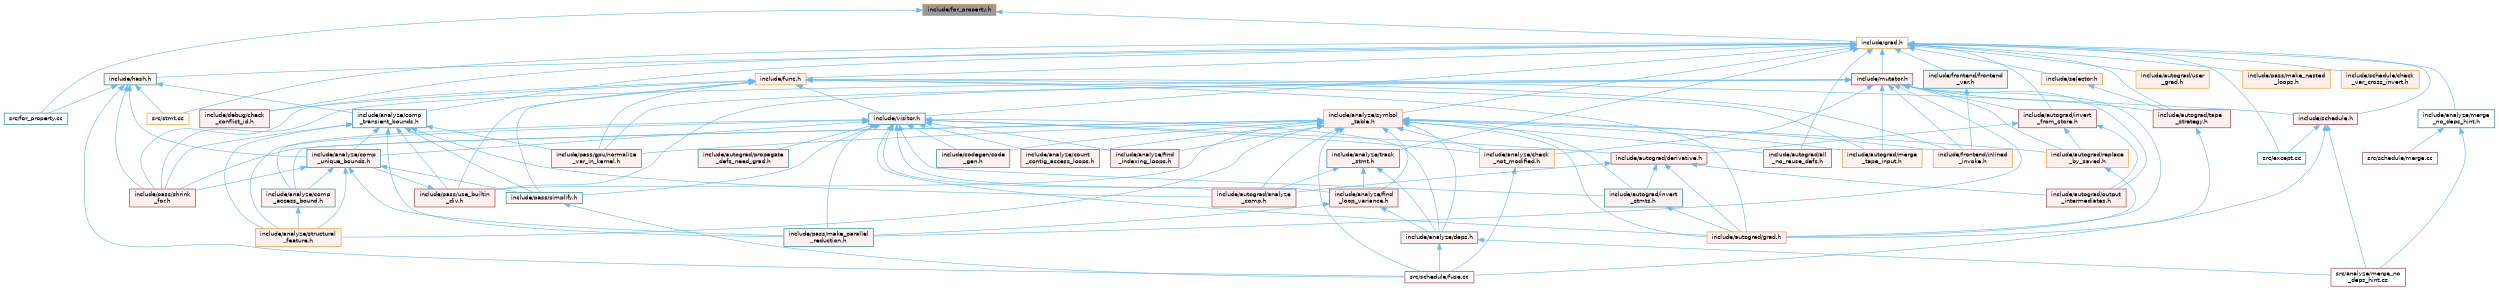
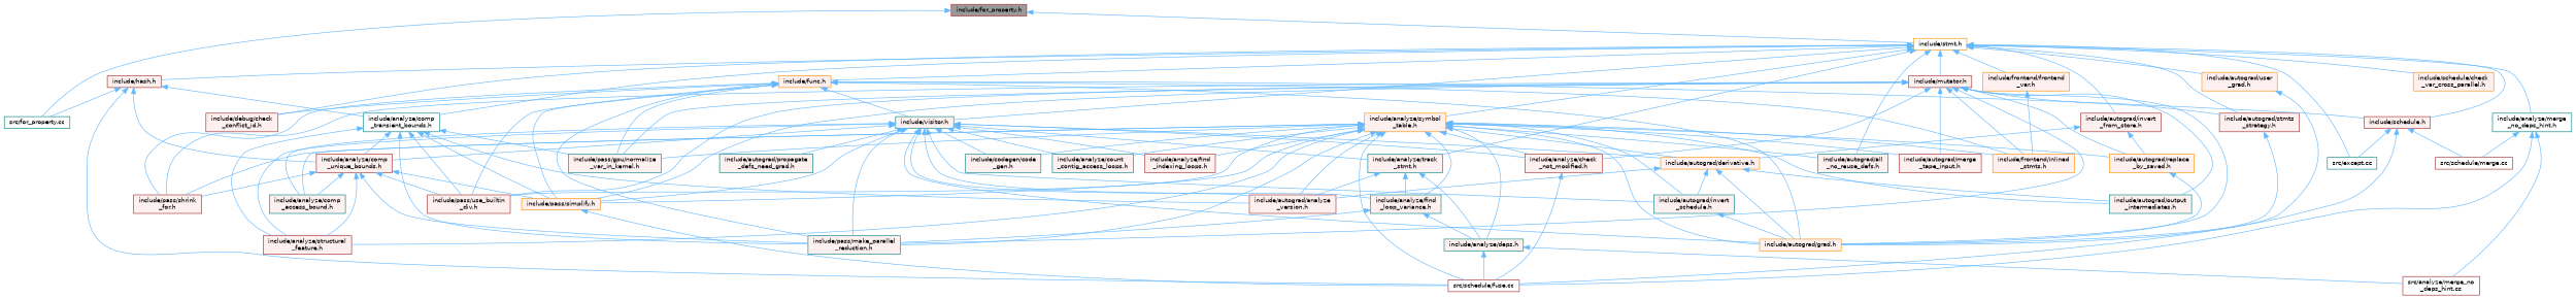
  digraph {
    node [color=teal fillcolor="#FFF0F0" fontname=Helvetica fontsize=10 shape=box style=filled]
    edge [color=steelblue1 dir=back fontname=Helvetica fontsize=10 labelfontname=Helvetica labelfontsize=10 style=solid]
-   n1 [color=darkorange fillcolor=grey60 fontcolor=black height=0.2 label="include/for_property.h" width=0.4]
-   n2 [color=darkorange fillcolor=white height=0.2 label="include/grad.h" width=0.4]
+   n1 [color=brown fillcolor=grey60 fontcolor=black height=0.2 label="include/for_property.h" width=0.4]
+   n2 [color=darkorange fillcolor=white height=0.2 label="include/stmt.h" width=0.4]
    n3 [fillcolor=white height=0.2 label="src/for_property.cc" width=0.4]
    n4 [fillcolor=white height=0.2 label="include/analyze/comp\l_transient_bounds.h" width=0.4]
    n5 [fillcolor=white height=0.2 label="include/analyze/merge\l_no_deps_hint.h" width=0.4]
    n6 [color=darkorange height=0.2 label="include/analyze/symbol\l_table.h" width=0.4]
    n7 [height=0.2 label="include/analyze/track\l_stmt.h" width=0.4]
-   n8 [color=brown height=0.2 label="include/autograd/all\l_no_reuse_defs.h" width=0.4]
+   n8 [height=0.2 label="include/autograd/all\l_no_reuse_defs.h" width=0.4]
    n9 [color=brown height=0.2 label="include/autograd/invert\l_from_store.h" width=0.4]
-   n10 [color=brown height=0.2 label="include/autograd/tape\l_strategy.h" width=0.4]
+   n10 [color=brown height=0.2 label="include/autograd/stmts\l_strategy.h" width=0.4]
    n11 [color=darkorange height=0.2 label="include/autograd/user\l_grad.h" width=0.4]
    n12 [color=brown height=0.2 label="include/debug/check\l_conflict_id.h" width=0.4]
-   n13 [height=0.2 label="include/frontend/frontend\l_var.h" width=0.4]
+   n13 [color=darkorange height=0.2 label="include/frontend/frontend\l_var.h" width=0.4]
    n14 [color=darkorange height=0.2 label="include/func.h" width=0.4]
    n15 [color=brown height=0.2 label="include/schedule.h" width=0.4]
    n16 [fillcolor=white height=0.2 label="src/except.cc" width=0.4]
    n17 [height=0.2 label="include/visitor.h" width=0.4]
-   n18 [height=0.2 label="include/hash.h" width=0.4]
-   n19 [color=darkorange fillcolor=white height=0.2 label="src/stmt.cc" width=0.4]
+   n18 [color=brown height=0.2 label="include/hash.h" width=0.4]
    n20 [color=brown height=0.2 label="include/mutator.h" width=0.4]
-   n21 [color=darkorange height=0.2 label="include/pass/make_nested\l_loops.h" width=0.4]
-   n22 [color=darkorange height=0.2 label="include/schedule/check\l_var_cross_invert.h" width=0.4]
-   n23 [color=darkorange height=0.2 label="include/selector.h" width=0.4]
-   n24 [height=0.2 label="include/analyze/comp\l_unique_bounds.h" width=0.4]
-   n25 [color=darkorange height=0.2 label="include/analyze/structural\l_feature.h" width=0.4]
+   n22 [color=darkorange height=0.2 label="include/schedule/check\l_var_cross_parallel.h" width=0.4]
+   n24 [color=brown height=0.2 label="include/analyze/comp\l_unique_bounds.h" width=0.4]
+   n25 [color=brown height=0.2 label="include/analyze/structural\l_feature.h" width=0.4]
    n26 [height=0.2 label="include/pass/make_parallel\l_reduction.h" width=0.4]
    n27 [color=brown height=0.2 label="include/pass/shrink\l_for.h" width=0.4]
-   n28 [height=0.2 label="include/pass/simplify.h" width=0.4]
+   n28 [color=darkorange height=0.2 label="include/pass/simplify.h" width=0.4]
    n29 [color=brown height=0.2 label="include/pass/use_builtin\l_div.h" width=0.4]
-   n30 [color=brown height=0.2 label="include/autograd/analyze\l_comp.h" width=0.4]
+   n30 [color=brown height=0.2 label="include/autograd/analyze\l_version.h" width=0.4]
    n31 [height=0.2 label="include/pass/gpu/normalize\l_var_in_kernel.h" width=0.4]
    n32 [color=brown fillcolor=white height=0.2 label="src/schedule/fuse.cc" width=0.4]
    n33 [color=brown fillcolor=white height=0.2 label="src/analyze/merge_no\l_deps_hint.cc" width=0.4]
    n34 [color=brown fillcolor=white height=0.2 label="src/schedule/merge.cc" width=0.4]
    n35 [height=0.2 label="include/analyze/comp\l_access_bound.h" width=0.4]
-   n36 [color=darkorange height=0.2 label="include/analyze/check\l_not_modified.h" width=0.4]
-   n37 [color=brown height=0.2 label="include/analyze/count\l_contig_access_loops.h" width=0.4]
+   n36 [color=brown height=0.2 label="include/analyze/check\l_not_modified.h" width=0.4]
+   n37 [height=0.2 label="include/analyze/count\l_contig_access_loops.h" width=0.4]
    n38 [height=0.2 label="include/analyze/deps.h" width=0.4]
    n39 [color=brown height=0.2 label="include/analyze/find\l_indexing_loops.h" width=0.4]
-   n40 [color=brown height=0.2 label="include/analyze/find\l_loop_variance.h" width=0.4]
-   n41 [color=brown height=0.2 label="include/autograd/derivative.h" width=0.4]
+   n40 [height=0.2 label="include/analyze/find\l_loop_variance.h" width=0.4]
+   n41 [color=darkorange height=0.2 label="include/autograd/derivative.h" width=0.4]
    n42 [color=darkorange height=0.2 label="include/autograd/grad.h" width=0.4]
-   n43 [height=0.2 label="include/autograd/invert\l_stmts.h" width=0.4]
-   n44 [color=brown height=0.2 label="include/autograd/output\l_intermediates.h" width=0.4]
-   n45 [color=darkorange height=0.2 label="include/autograd/merge\l_tape_input.h" width=0.4]
+   n43 [height=0.2 label="include/autograd/invert\l_schedule.h" width=0.4]
+   n44 [height=0.2 label="include/autograd/output\l_intermediates.h" width=0.4]
+   n45 [color=brown height=0.2 label="include/autograd/merge\l_tape_input.h" width=0.4]
    n46 [color=darkorange height=0.2 label="include/autograd/replace\l_by_saved.h" width=0.4]
    n47 [height=0.2 label="include/codegen/code\l_gen.h" width=0.4]
-   n48 [color=darkorange height=0.2 label="include/frontend/inlined\l_invoke.h" width=0.4]
+   n48 [color=darkorange height=0.2 label="include/frontend/inlined\l_stmts.h" width=0.4]
    n49 [height=0.2 label="include/autograd/propagate\l_defs_need_grad.h" width=0.4]
    n1 -> n2
    n1 -> n3
    n2 -> n4
    n2 -> n5
    n2 -> n6
    n2 -> n7
    n2 -> n8
    n2 -> n9
    n2 -> n10
    n2 -> n11
    n2 -> n12
    n2 -> n13
    n2 -> n14
    n2 -> n15
    n2 -> n16
    n2 -> n17
    n2 -> n18
-   n2 -> n19
    n2 -> n20
-   n2 -> n21
    n2 -> n22
-   n2 -> n23
    n4 -> n24
    n4 -> n25
    n4 -> n26
-   n4 -> n27
    n4 -> n28
    n4 -> n29
    n4 -> n30
    n4 -> n31
+   n5 -> n32
    n5 -> n33
    n5 -> n34
    n6 -> n8
    n6 -> n25
+   n6 -> n26
    n6 -> n27
+   n6 -> n28
    n6 -> n29
    n6 -> n30
    n6 -> n31
    n6 -> n32
    n6 -> n35
    n6 -> n36
    n6 -> n37
    n6 -> n38
    n6 -> n39
    n6 -> n40
+   n6 -> n41
    n6 -> n42
    n6 -> n43
-   n9 -> n44
+   n6 -> n44
    n6 -> n45
    n6 -> n46
    n6 -> n47
    n6 -> n48
    n7 -> n30
    n7 -> n38
    n7 -> n40
    n9 -> n41
    n9 -> n46
    n10 -> n42
+   n11 -> n42
    n13 -> n48
    n14 -> n12
    n14 -> n15
    n14 -> n17
-   n14 -> n45
+   n14 -> n26
    n14 -> n27
    n14 -> n28
    n14 -> n29
    n14 -> n31
    n14 -> n42
    n14 -> n48
    n15 -> n16
    n15 -> n32
-   n15 -> n33
+   n15 -> n34
    n17 -> n24
    n17 -> n25
    n17 -> n26
    n17 -> n28
    n17 -> n30
    n17 -> n35
    n17 -> n36
    n17 -> n37
-   n17 -> n38
+   n17 -> n7
    n17 -> n39
    n17 -> n40
    n17 -> n41
    n17 -> n42
    n17 -> n43
    n17 -> n47
    n17 -> n49
    n18 -> n3
    n18 -> n4
-   n18 -> n19
    n18 -> n24
-   n18 -> n27
    n18 -> n32
    n20 -> n10
    n20 -> n26
    n20 -> n27
-   n20 -> n9
+   n20 -> n28
    n20 -> n29
    n20 -> n31
    n20 -> n36
    n20 -> n42
    n20 -> n44
    n20 -> n45
    n20 -> n46
    n20 -> n48
-   n23 -> n10
    n24 -> n25
    n24 -> n26
    n24 -> n27
    n24 -> n28
-   n29 -> n24
+   n24 -> n29
    n24 -> n35
    n28 -> n32
-   n35 -> n25
    n36 -> n32
    n38 -> n32
    n38 -> n33
    n40 -> n26
    n40 -> n38
    n41 -> n30
    n41 -> n42
    n41 -> n43
    n41 -> n44
    n43 -> n42
    n46 -> n42
  }
